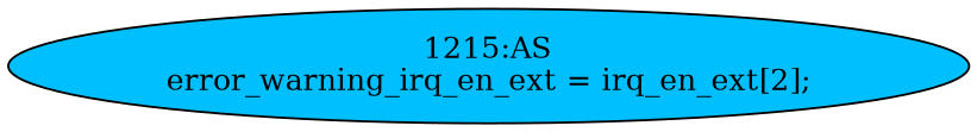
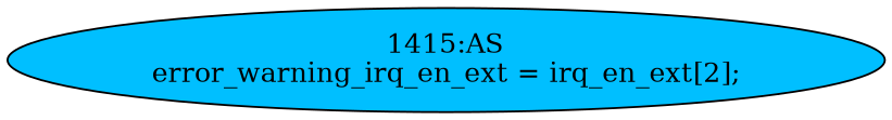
  strict digraph {
-   n1 [ast="<pyverilog.vparser.ast.Assign object at 0x7fd77326b8d0>" def_var="['error_warning_irq_en_ext']" fillcolor=deepskyblue label="1215:AS\nerror_warning_irq_en_ext = irq_en_ext[2];" statements="[]" style=filled typ=Assign use_var="['irq_en_ext']"]
+   n1 [ast="<pyverilog.vparser.ast.Assign object at 0x7fd77326b8d0>" def_var="['error_warning_irq_en_ext']" fillcolor=deepskyblue label="1415:AS\nerror_warning_irq_en_ext = irq_en_ext[2];" statements="[]" style=filled typ=Assign use_var="['irq_en_ext']"]
  }
